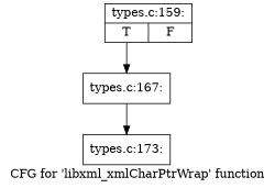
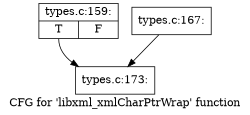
  digraph {
    label="CFG for 'libxml_xmlCharPtrWrap' function"
    node [shape=record]
    n1 [label="{types.c:159:|{<s0>T|<s1>F}}"]
    n2 [label="{types.c:167:}"]
    n3 [label="{types.c:173:}"]
-   n1 -> n2 [tailport=s0]
+   n1 -> n3 [tailport=s0]
    n2 -> n3
  }
